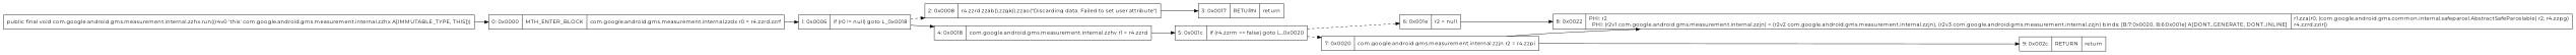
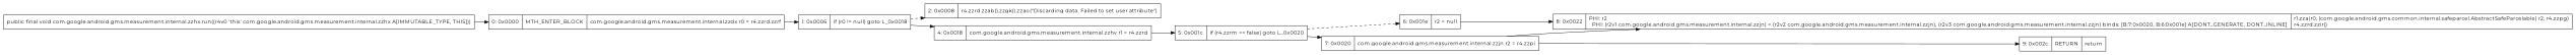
  digraph {
    fontname=Montserrat
    rankdir=LR
    node [fontname=Montserrat shape=record]
    edge [fontname=Montserrat]
    n1 [label="{0\:\ 0x0000|MTH_ENTER_BLOCK\l|com.google.android.gms.measurement.internal.zzdx r0 = r4.zzrd.zzrf\l}"]
    n2 [label="{1\:\ 0x0006|if (r0 != null) goto L_0x0018\l}"]
    n3 [label="{2\:\ 0x0008|r4.zzrd.zzab().zzgk().zzao(\"Discarding data. Failed to set user attribute\")\l}"]
    n4 [label="{4\:\ 0x0018|com.google.android.gms.measurement.internal.zzhv r1 = r4.zzrd\l}"]
-   n5 [label="{3\:\ 0x0017|RETURN\l|return\l}"]
    n6 [label="{5\:\ 0x001c|if (r4.zzrm == false) goto L_0x0020\l}"]
    n7 [label="{6\:\ 0x001e|r2 = null\l}"]
    n8 [label="{7\:\ 0x0020|com.google.android.gms.measurement.internal.zzjn r2 = r4.zzpi\l}"]
    n9 [label="{8\:\ 0x0022|PHI: r2 \l  PHI: (r2v1 com.google.android.gms.measurement.internal.zzjn) = (r2v2 com.google.android.gms.measurement.internal.zzjn), (r2v3 com.google.android.gms.measurement.internal.zzjn) binds: [B:7:0x0020, B:6:0x001e] A[DONT_GENERATE, DONT_INLINE]\l|r1.zza(r0, (com.google.android.gms.common.internal.safeparcel.AbstractSafeParcelable) r2, r4.zzpg)\lr4.zzrd.zzir()\l}"]
    n10 [label="{9\:\ 0x002c|RETURN\l|return\l}"]
    n11 [label="{public final void com.google.android.gms.measurement.internal.zzhx.run((r4v0 'this' com.google.android.gms.measurement.internal.zzhx A[IMMUTABLE_TYPE, THIS])) }"]
    n1 -> n2
    n2 -> n3 [style=dashed]
    n2 -> n4
-   n3 -> n5
    n4 -> n6
    n6 -> n7 [style=dashed]
-   n6 -> n8 [style=dashed]
+   n6 -> n8
    n7 -> n9
    n8 -> n9
    n8 -> n10
    n11 -> n1
  }
